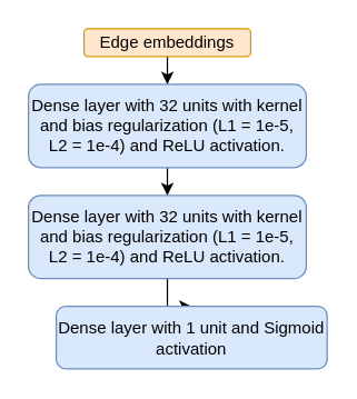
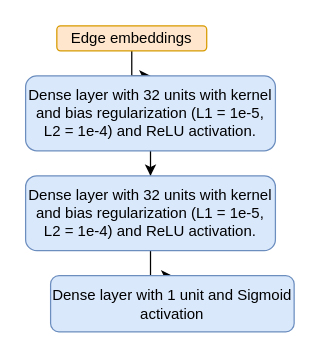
  <mxCell id="0" />
  <mxCell id="1" parent="0" />
  <mxCell id="2" style="edgeStyle=orthogonalEdgeStyle;rounded=0;orthogonalLoop=1;jettySize=auto;html=1;" edge="1" parent="1" source="3" target="5"><mxGeometry relative="1" as="geometry" /></mxCell>
- <mxCell id="3" value="Edge embeddings" style="rounded=1;whiteSpace=wrap;html=1;fillColor=#ffe6cc;strokeColor=#d79b00;" vertex="1" parent="1"><mxGeometry x="60" y="20" width="120" height="20" as="geometry" /></mxCell>
+ <mxCell id="3" value="Edge embeddings" style="rounded=1;whiteSpace=wrap;html=1;fillColor=#ffe6cc;strokeColor=#d79b00;" vertex="1" parent="1"><mxGeometry x="45" y="20" width="120" height="20" as="geometry" /></mxCell>
  <mxCell id="4" style="edgeStyle=orthogonalEdgeStyle;rounded=0;orthogonalLoop=1;jettySize=auto;html=1;" edge="1" parent="1" source="5" target="7"><mxGeometry relative="1" as="geometry" /></mxCell>
  <mxCell id="5" value="Dense layer with 32 units with kernel and bias regularization (L1 = 1e-5, L2 = 1e-4) and ReLU activation." style="rounded=1;whiteSpace=wrap;html=1;fillColor=#dae8fc;strokeColor=#6c8ebf;" vertex="1" parent="1"><mxGeometry x="20" y="60" width="200" height="60" as="geometry" /></mxCell>
  <mxCell id="6" style="edgeStyle=orthogonalEdgeStyle;rounded=0;orthogonalLoop=1;jettySize=auto;html=1;" edge="1" parent="1" source="7" target="8"><mxGeometry relative="1" as="geometry" /></mxCell>
  <mxCell id="7" value="Dense layer with 32 units&amp;nbsp;with kernel and bias regularization (L1 = 1e-5, L2 = 1e-4) and ReLU activation." style="rounded=1;whiteSpace=wrap;html=1;fillColor=#dae8fc;strokeColor=#6c8ebf;" vertex="1" parent="1"><mxGeometry x="20" y="140" width="200" height="60" as="geometry" /></mxCell>
  <mxCell id="8" value="Dense layer with 1 unit and Sigmoid activation" style="rounded=1;whiteSpace=wrap;html=1;fillColor=#dae8fc;strokeColor=#6c8ebf;" vertex="1" parent="1"><mxGeometry x="40" y="220" width="195" height="45" as="geometry" /></mxCell>
